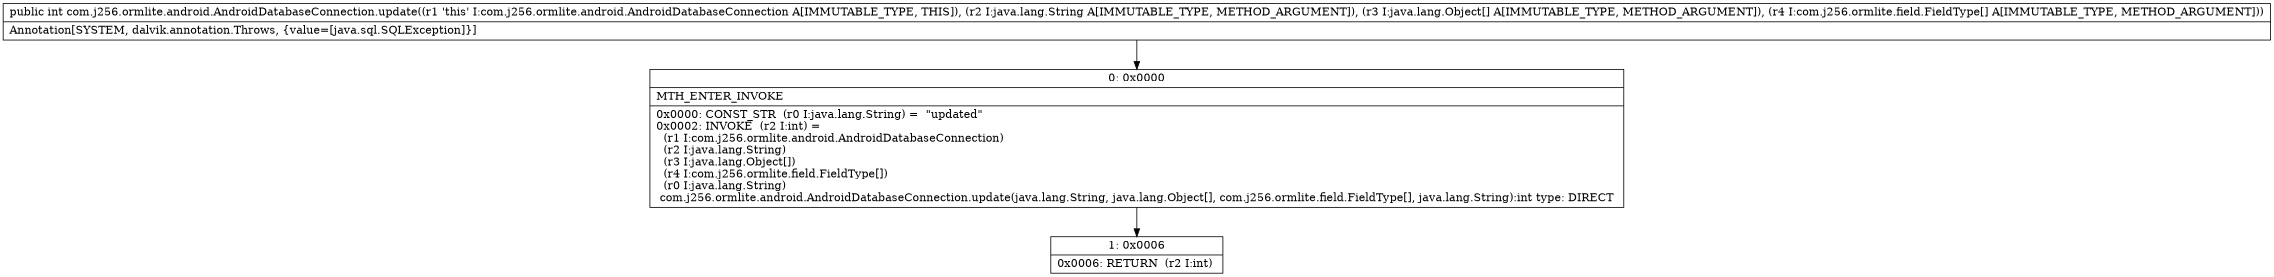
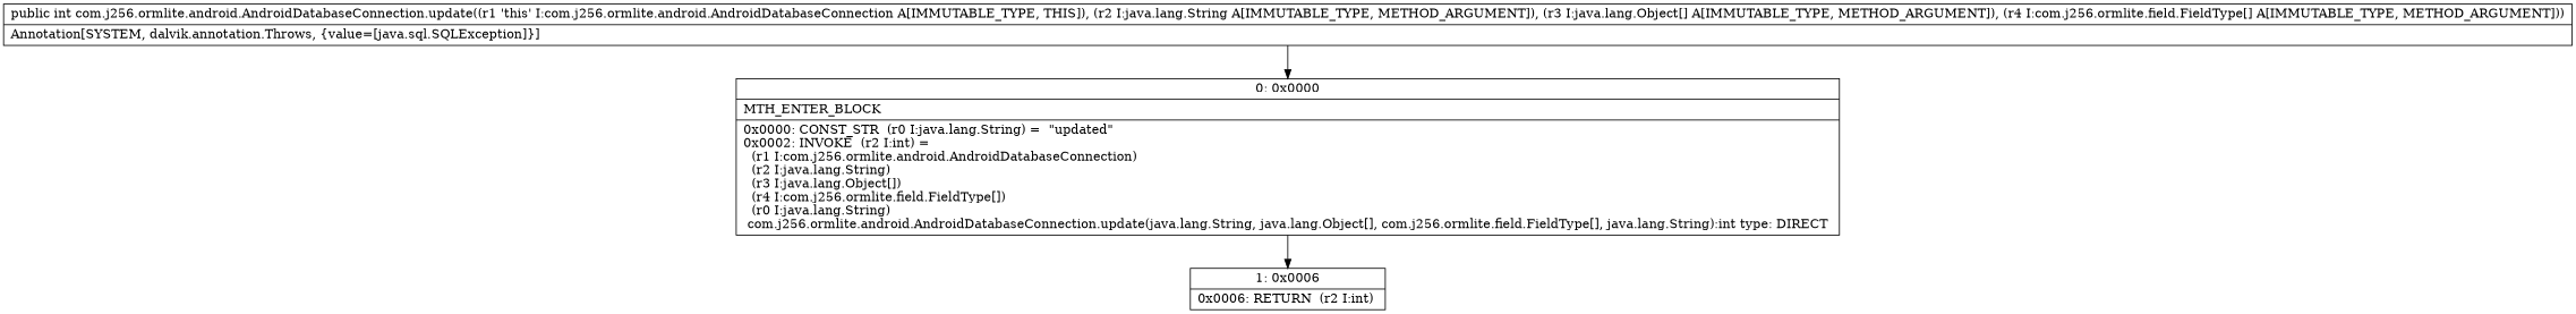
  digraph {
    node [shape=record]
-   n1 [label="{0\:\ 0x0000|MTH_ENTER_INVOKE\l|0x0000: CONST_STR  (r0 I:java.lang.String) =  \"updated\" \l0x0002: INVOKE  (r2 I:int) = \l  (r1 I:com.j256.ormlite.android.AndroidDatabaseConnection)\l  (r2 I:java.lang.String)\l  (r3 I:java.lang.Object[])\l  (r4 I:com.j256.ormlite.field.FieldType[])\l  (r0 I:java.lang.String)\l com.j256.ormlite.android.AndroidDatabaseConnection.update(java.lang.String, java.lang.Object[], com.j256.ormlite.field.FieldType[], java.lang.String):int type: DIRECT \l}"]
+   n1 [label="{0\:\ 0x0000|MTH_ENTER_BLOCK\l|0x0000: CONST_STR  (r0 I:java.lang.String) =  \"updated\" \l0x0002: INVOKE  (r2 I:int) = \l  (r1 I:com.j256.ormlite.android.AndroidDatabaseConnection)\l  (r2 I:java.lang.String)\l  (r3 I:java.lang.Object[])\l  (r4 I:com.j256.ormlite.field.FieldType[])\l  (r0 I:java.lang.String)\l com.j256.ormlite.android.AndroidDatabaseConnection.update(java.lang.String, java.lang.Object[], com.j256.ormlite.field.FieldType[], java.lang.String):int type: DIRECT \l}"]
    n2 [label="{1\:\ 0x0006|0x0006: RETURN  (r2 I:int) \l}"]
    n3 [label="{public int com.j256.ormlite.android.AndroidDatabaseConnection.update((r1 'this' I:com.j256.ormlite.android.AndroidDatabaseConnection A[IMMUTABLE_TYPE, THIS]), (r2 I:java.lang.String A[IMMUTABLE_TYPE, METHOD_ARGUMENT]), (r3 I:java.lang.Object[] A[IMMUTABLE_TYPE, METHOD_ARGUMENT]), (r4 I:com.j256.ormlite.field.FieldType[] A[IMMUTABLE_TYPE, METHOD_ARGUMENT]))  | Annotation[SYSTEM, dalvik.annotation.Throws, \{value=[java.sql.SQLException]\}]\l}"]
    n1 -> n2
    n3 -> n1
  }
